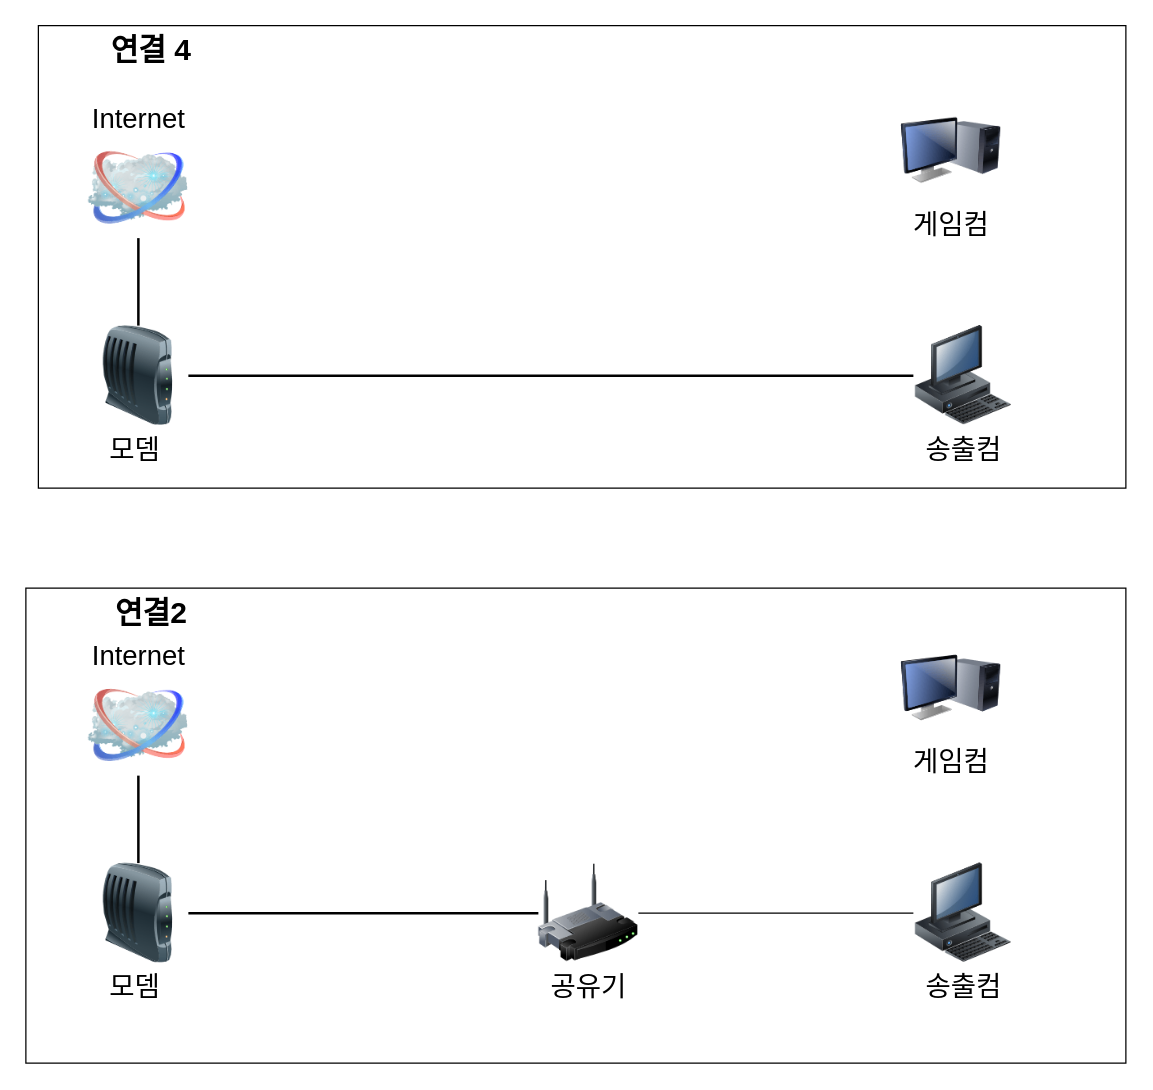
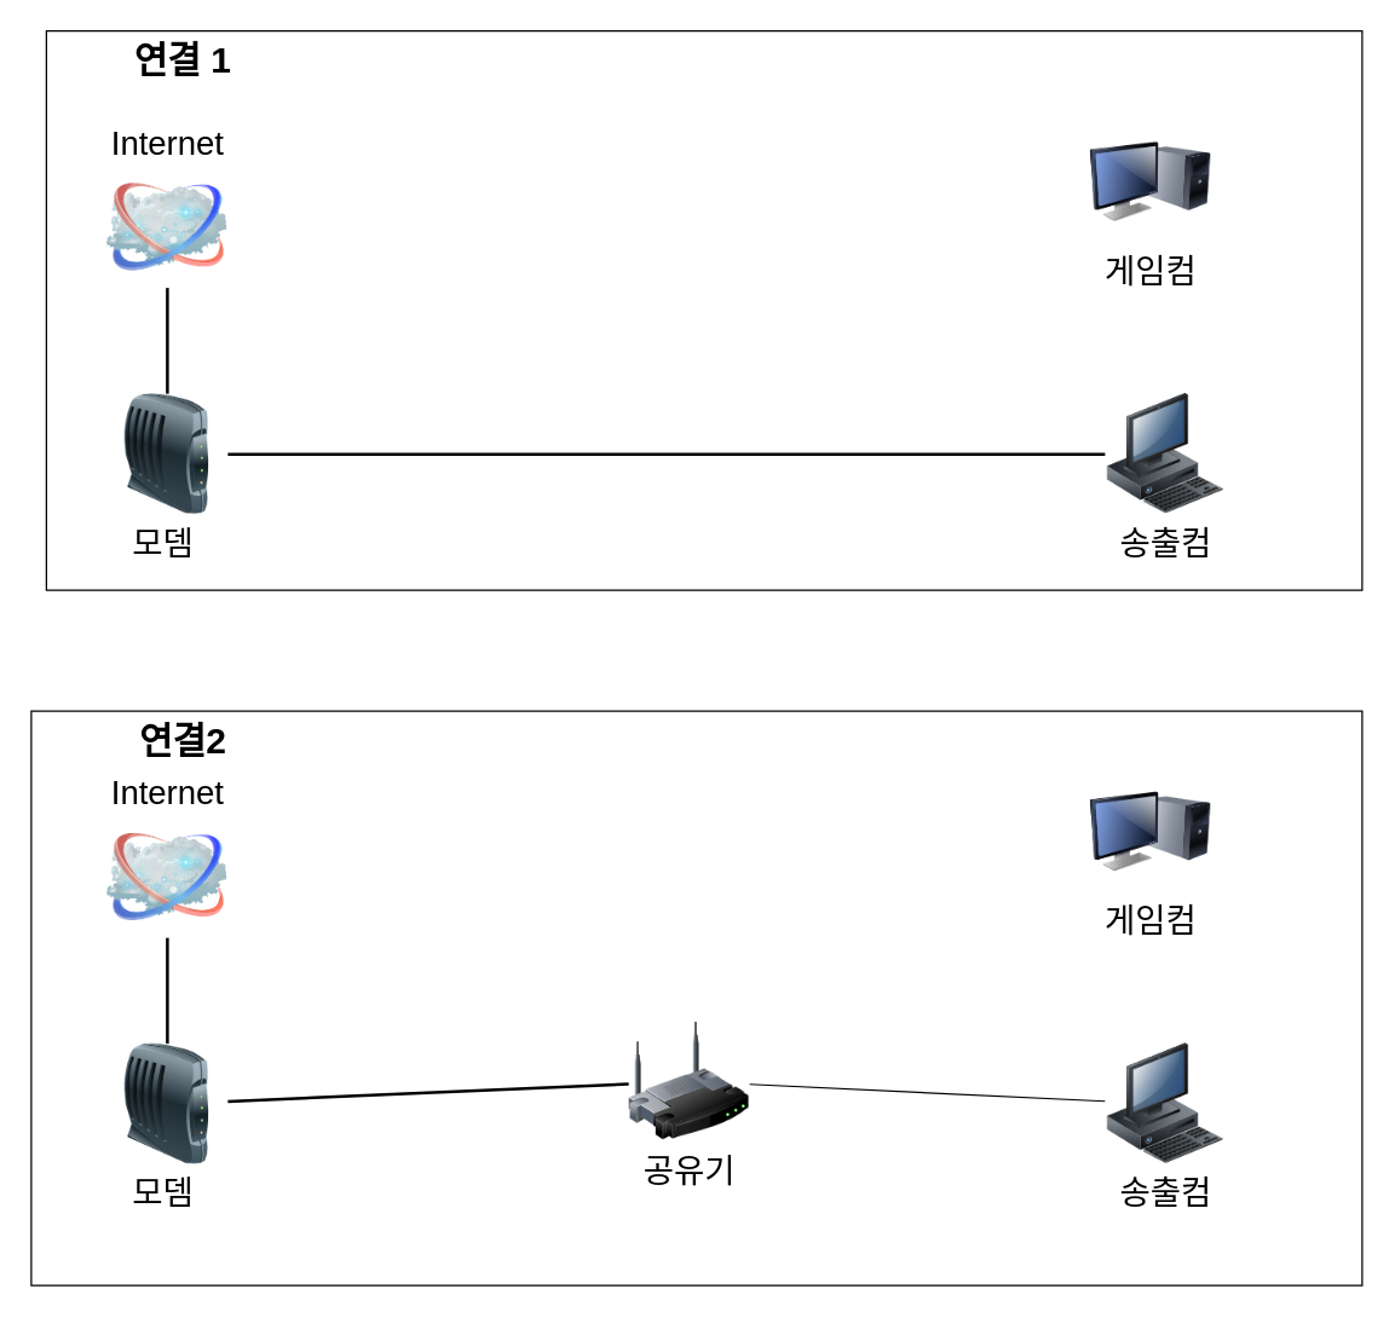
  <mxCell id="0" />
  <mxCell id="1" parent="0" />
  <mxCell id="2" value="" style="rounded=0;whiteSpace=wrap;html=1;fontSize=22;" vertex="1" parent="1"><mxGeometry x="30" width="870" height="370" as="geometry" y="20" /></mxCell>
  <mxCell id="3" value="" style="rounded=0;whiteSpace=wrap;html=1;fontSize=22;" vertex="1" parent="1"><mxGeometry x="20" y="470" width="880" height="380" as="geometry" /></mxCell>
  <mxCell id="4" style="edgeStyle=none;rounded=0;html=1;labelBackgroundColor=none;endArrow=none;strokeWidth=2;fontFamily=Verdana;fontSize=22" parent="1" source="8" target="9" edge="1"><mxGeometry relative="1" as="geometry"><mxPoint x="430" y="300" as="sourcePoint" /><mxPoint x="110" y="340" as="targetPoint" /></mxGeometry></mxCell>
  <mxCell id="5" value="Internet" style="image;html=1;labelBackgroundColor=#ffffff;image=img/lib/clip_art/networking/Cloud_128x128.png;rounded=1;shadow=0;comic=0;strokeWidth=2;fontSize=22;labelPosition=center;verticalLabelPosition=top;align=center;verticalAlign=bottom;" parent="1" vertex="1"><mxGeometry x="70" y="110" width="80" height="80" as="geometry" /></mxCell>
  <mxCell id="6" style="edgeStyle=none;rounded=0;html=1;labelBackgroundColor=none;endArrow=none;strokeWidth=2;fontFamily=Verdana;fontSize=22" parent="1" target="5" edge="1"><mxGeometry relative="1" as="geometry"><mxPoint x="110" y="260" as="sourcePoint" /></mxGeometry></mxCell>
  <mxCell id="7" value="게임컴" style="image;html=1;labelBackgroundColor=#ffffff;image=img/lib/clip_art/computers/Monitor_Tower_128x128.png;rounded=1;shadow=0;comic=0;strokeWidth=2;fontSize=22" parent="1" vertex="1"><mxGeometry x="720" y="80" width="80" height="80" as="geometry" /></mxCell>
  <mxCell id="8" value="송출컴" style="image;html=1;labelBackgroundColor=#ffffff;image=img/lib/clip_art/computers/Workstation_128x128.png;rounded=1;shadow=0;comic=0;strokeWidth=2;fontSize=22" parent="1" vertex="1"><mxGeometry x="730" y="260" width="80" height="80" as="geometry" /></mxCell>
  <mxCell id="9" value="모뎀&amp;nbsp;" style="image;html=1;image=img/lib/clip_art/networking/Modem_128x128.png;fontSize=22;" vertex="1" parent="1"><mxGeometry x="70" y="260" width="80" height="80" as="geometry" /></mxCell>
  <mxCell id="10" style="edgeStyle=none;rounded=0;html=1;labelBackgroundColor=none;endArrow=none;strokeWidth=2;fontFamily=Verdana;fontSize=22" edge="1" parent="1" source="11" target="16"><mxGeometry relative="1" as="geometry"><mxPoint x="110" y="770" as="targetPoint" /></mxGeometry></mxCell>
- <mxCell id="11" value="공유기" style="image;html=1;labelBackgroundColor=#ffffff;image=img/lib/clip_art/networking/Wireless_Router_128x128.png;rounded=1;shadow=0;comic=0;strokeWidth=2;fontSize=22" vertex="1" parent="1"><mxGeometry x="430" y="690" width="80" height="80" as="geometry" /></mxCell>
+ <mxCell id="11" value="공유기" style="image;html=1;labelBackgroundColor=#ffffff;image=img/lib/clip_art/networking/Wireless_Router_128x128.png;rounded=1;shadow=0;comic=0;strokeWidth=2;fontSize=22" vertex="1" parent="1"><mxGeometry x="415" y="675" width="80" height="80" as="geometry" /></mxCell>
  <mxCell id="12" value="Internet" style="image;html=1;labelBackgroundColor=#ffffff;image=img/lib/clip_art/networking/Cloud_128x128.png;rounded=1;shadow=0;comic=0;strokeWidth=2;fontSize=22;labelPosition=center;verticalLabelPosition=top;align=center;verticalAlign=bottom;" vertex="1" parent="1"><mxGeometry x="70" y="540" width="80" height="80" as="geometry" /></mxCell>
  <mxCell id="13" style="edgeStyle=none;rounded=0;html=1;labelBackgroundColor=none;endArrow=none;strokeWidth=2;fontFamily=Verdana;fontSize=22" edge="1" parent="1" target="12"><mxGeometry relative="1" as="geometry"><mxPoint x="110" y="690" as="sourcePoint" /></mxGeometry></mxCell>
  <mxCell id="14" value="게임컴" style="image;html=1;labelBackgroundColor=#ffffff;image=img/lib/clip_art/computers/Monitor_Tower_128x128.png;rounded=1;shadow=0;comic=0;strokeWidth=2;fontSize=22" vertex="1" parent="1"><mxGeometry x="720" y="510" width="80" height="80" as="geometry" /></mxCell>
  <mxCell id="15" value="송출컴" style="image;html=1;labelBackgroundColor=#ffffff;image=img/lib/clip_art/computers/Workstation_128x128.png;rounded=1;shadow=0;comic=0;strokeWidth=2;fontSize=22" vertex="1" parent="1"><mxGeometry x="730" y="690" width="80" height="80" as="geometry" /></mxCell>
  <mxCell id="16" value="모뎀&amp;nbsp;" style="image;html=1;image=img/lib/clip_art/networking/Modem_128x128.png;fontSize=22;" vertex="1" parent="1"><mxGeometry x="70" y="690" width="80" height="80" as="geometry" /></mxCell>
  <mxCell id="17" value="" style="endArrow=none;html=1;rounded=0;" edge="1" parent="1" source="15" target="11"><mxGeometry width="50" height="50" relative="1" as="geometry"><mxPoint x="530" y="920" as="sourcePoint" /><mxPoint x="580" y="870" as="targetPoint" /></mxGeometry></mxCell>
- <mxCell id="18" value="연결 4" style="text;strokeColor=none;fillColor=none;html=1;fontSize=24;fontStyle=1;verticalAlign=middle;align=center;" vertex="1" parent="1"><mxGeometry x="70" width="100" height="40" as="geometry" y="20" /></mxCell>
+ <mxCell id="18" value="연결 1" style="text;strokeColor=none;fillColor=none;html=1;fontSize=24;fontStyle=1;verticalAlign=middle;align=center;" vertex="1" parent="1"><mxGeometry x="70" width="100" height="40" as="geometry" y="20" /></mxCell>
  <mxCell id="19" value="연결2" style="text;strokeColor=none;fillColor=none;html=1;fontSize=24;fontStyle=1;verticalAlign=middle;align=center;" vertex="1" parent="1"><mxGeometry x="70" y="470" width="100" height="40" as="geometry" /></mxCell>
